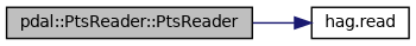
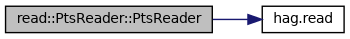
  digraph {
    rankdir=LR
    node [color=black fontname=Helvetica fontsize=10 shape=record style=filled]
-   n1 [fillcolor=grey75 fontcolor=black height=0.2 label="pdal::PtsReader::PtsReader" width=0.4]
+   n1 [fillcolor=grey75 fontcolor=black height=0.2 label="read::PtsReader::PtsReader" width=0.4]
    n2 [fillcolor=white height=0.2 label="hag.read" width=0.4]
    n1 -> n2 [color=midnightblue fontname=Helvetica fontsize=10 labelfontname=Helvetica labelfontsize=10 style=solid]
  }
